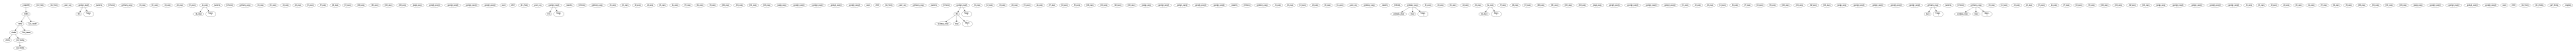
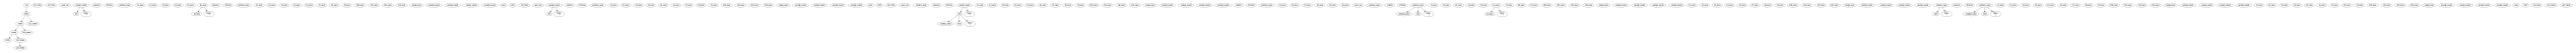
  digraph {
    fontname="IBM Plex Mono"
    ordering=out
    node [fontname="IBM Plex Mono"]
    edge [fontname="IBM Plex Mono"]
    n1 [label=stmts]
    n2 [label=lin_term]
    n3 [label=lin_terms]
    n4 [label=lin_term]
    n5 [label=lin_terms]
    n6 [label=user_var]
    n7 [label=lhs]
    n8 [label=numeric]
    n9 [label=literal]
    n10 [label=primary_expr]
    n11 [label=l1_expr]
    n12 [label=l2_expr]
    n13 [label=l3_expr]
    n14 [label=l4_expr]
    n15 [label=l5_expr]
    n16 [label=l6_expr]
    n17 [label=numeric]
    n18 [label=literal]
    n19 [label=primary_expr]
    n20 [label=l1_expr]
    n21 [label=l2_expr]
    n22 [label=l3_expr]
    n23 [label=l4_expr]
    n24 [label=l5_expr]
    n25 [label=l6_expr]
    n26 [label="Token \n +"]
    n27 [label=l7_expr]
    n28 [label=l8_expr]
    n29 [label=l9_expr]
    n30 [label=l10_expr]
    n31 [label=l11_expr]
    n32 [label=l12_expr]
    n33 [label=l13_expr]
    n34 [label=range_expr]
    n35 [label=assign_expr1]
    n36 [label=assign_expr1]
    n37 [label="Token \n ="]
    n38 [label=assign_expr2]
    n39 [label=assign_expr3]
    n40 [label=assign_expr4]
    n41 [label=expr]
    n42 [label=stmt]
    n43 [label=stmts]
    n44 [label=lin_term]
    n45 [label=lin_terms]
    n46 [label=user_var]
    n47 [label=lhs]
    n48 [label=numeric]
    n49 [label=literal]
    n50 [label=primary_expr]
    n51 [label=l1_expr]
    n52 [label=l2_expr]
    n53 [label=l3_expr]
    n54 [label=l4_expr]
    n55 [label=l5_expr]
    n56 [label=l6_expr]
    n57 [label=l7_expr]
    n58 [label=l8_expr]
    n59 [label=l9_expr]
    n60 [label=l10_expr]
    n61 [label=l11_expr]
    n62 [label=l12_expr]
    n63 [label=l13_expr]
    n64 [label=range_expr]
    n65 [label=assign_expr1]
    n66 [label=assign_expr1]
    n67 [label="Token \n ="]
    n68 [label=assign_expr2]
    n69 [label=assign_expr3]
    n70 [label=assign_expr4]
    n71 [label=expr]
    n72 [label=stmt]
    n73 [label=stmts]
    n74 [label=lin_term]
    n75 [label=lin_terms]
    n76 [label=user_var]
    n77 [label=primary_expr]
    n78 [label=numeric]
    n79 [label=literal]
    n80 [label=primary_expr]
    n81 [label=l1_expr]
    n82 [label=l2_expr]
    n83 [label=l3_expr]
    n84 [label=l4_expr]
    n85 [label=l5_expr]
    n86 [label=l6_expr]
    n87 [label=l7_expr]
    n88 [label=l8_expr]
    n89 [label=l9_expr]
    n90 [label=l10_expr]
    n91 [label=l11_expr]
    n92 [label=l12_expr]
    n93 [label=l13_expr]
    n94 [label=range_expr]
    n95 [label=assign_expr1]
    n96 [label=assign_expr2]
    n97 [label=assign_expr3]
    n98 [label=assign_expr4]
    n99 [label=expr]
    n100 [label=lhs]
    n101 [label="Token \n ["]
    n102 [label=numeric]
    n103 [label=literal]
    n104 [label=primary_expr]
    n105 [label=l1_expr]
    n106 [label=l2_expr]
    n107 [label=l3_expr]
    n108 [label=l4_expr]
    n109 [label=l5_expr]
    n110 [label=l6_expr]
    n111 [label=user_var]
    n112 [label=primary_expr]
    n113 [label=numeric]
    n114 [label=literal]
    n115 [label=primary_expr]
    n116 [label=l1_expr]
    n117 [label=l2_expr]
    n118 [label=l3_expr]
    n119 [label=l4_expr]
    n120 [label=l5_expr]
    n121 [label=l6_expr]
    n122 [label=l7_expr]
    n123 [label=l8_expr]
    n124 [label=l9_expr]
    n125 [label=l10_expr]
    n126 [label=l11_expr]
    n127 [label=l12_expr]
    n128 [label=l13_expr]
    n129 [label=range_expr]
    n130 [label=assign_expr1]
    n131 [label=assign_expr2]
    n132 [label=assign_expr3]
    n133 [label=assign_expr4]
    n134 [label=expr]
    n135 [label=primary_expr]
    n136 [label="Token \n ["]
    n137 [label=l1_expr]
    n138 [label=l2_expr]
    n139 [label=l3_expr]
    n140 [label=l4_expr]
    n141 [label=l5_expr]
    n142 [label=l6_expr]
    n143 [label="Token \n +"]
    n144 [label=l7_expr]
    n145 [label=l8_expr]
    n146 [label=l9_expr]
    n147 [label=l10_expr]
    n148 [label=l11_expr]
    n149 [label=l12_expr]
    n150 [label=l13_expr]
    n151 [label=range_expr]
    n152 [label=assign_expr1]
    n153 [label=assign_expr2]
    n154 [label=assign_expr3]
    n155 [label=assign_expr4]
    n156 [label=expr]
    n157 [label=primary_expr]
    n158 [label="Token \n ("]
    n159 [label=numeric]
    n160 [label=literal]
    n161 [label=primary_expr]
    n162 [label=l1_expr]
    n163 [label=l2_expr]
    n164 [label=l3_expr]
    n165 [label=l4_expr]
    n166 [label=l5_expr]
    n167 [label=l6_expr]
    n168 [label=l7_expr]
    n169 [label=l8_expr]
    n170 [label=l9_expr]
    n171 [label=l10_expr]
    n172 [label=l11_expr]
    n173 [label=l12_expr]
    n174 [label=l13_expr]
    n175 [label=range_expr]
    n176 [label=assign_expr1]
    n177 [label=assign_expr2]
    n178 [label=assign_expr3]
    n179 [label=assign_expr4]
    n180 [label=expr]
    n181 [label=primary_expr]
    n182 [label="Token \n ["]
    n183 [label=l1_expr]
    n184 [label=l2_expr]
    n185 [label=l3_expr]
    n186 [label=l4_expr]
    n187 [label=l5_expr]
    n188 [label=l6_expr]
    n189 [label=l7_expr]
    n190 [label=l8_expr]
    n191 [label=l9_expr]
    n192 [label=l10_expr]
    n193 [label=l11_expr]
    n194 [label=l12_expr]
    n195 [label=l13_expr]
    n196 [label=range_expr]
    n197 [label=assign_expr1]
    n198 [label=assign_expr1]
    n199 [label="Token \n ="]
    n200 [label=assign_expr2]
    n201 [label=assign_expr3]
    n202 [label=assign_expr4]
    n203 [label=expr]
    n204 [label=stmt]
    n205 [label=stmts]
    n206 [label=lin_term]
    n207 [label=lin_terms]
    n208 [label=opt_terms]
-   n209 [label=compstmt]
-   n210 [label=program]
+   n209 [label=lin]
    n5 -> n3
    n25 -> n16
    n25 -> n26
    n36 -> n7
    n36 -> n37
    n43 -> n1
    n43 -> n5
    n66 -> n47
    n66 -> n67
    n73 -> n43
    n73 -> n45
    n100 -> n80
    n100 -> n99
    n100 -> n101
    n135 -> n115
    n135 -> n134
    n135 -> n136
    n142 -> n121
    n142 -> n143
    n157 -> n156
    n157 -> n158
    n181 -> n161
    n181 -> n180
    n181 -> n182
    n198 -> n100
    n198 -> n199
    n205 -> n73
    n205 -> n75
    n209 -> n205
  }
